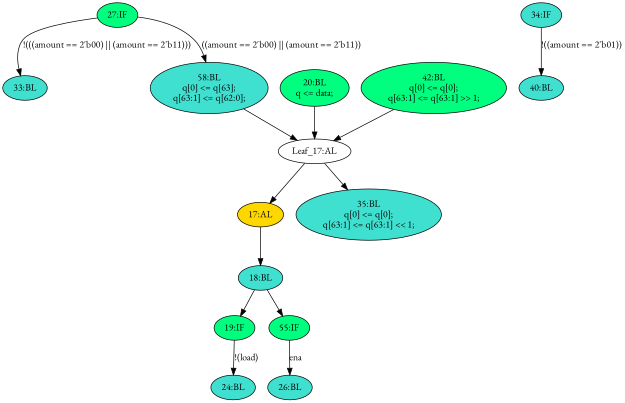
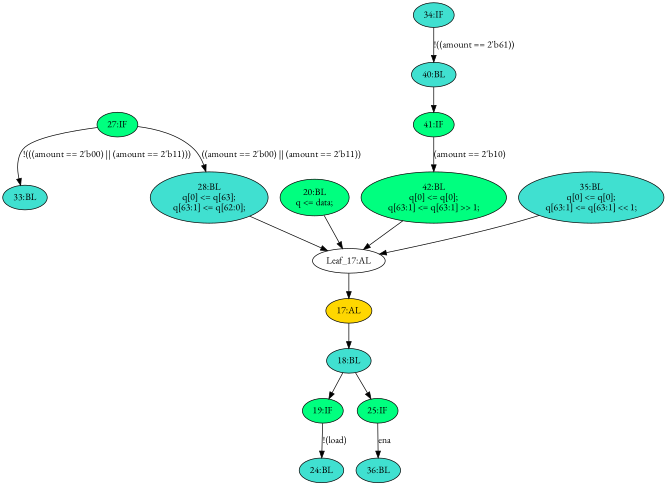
  strict digraph {
    fontname="EB Garamond"
    node [fillcolor=turquoise fontname="EB Garamond" statements="[]" style=filled typ=Block]
    edge [cond="[]" fontname="EB Garamond" lineno=None]
    n1 [ast="<pyverilog.vparser.ast.Always object at 0x7f1ce4df71d0>" clk_sens=True fillcolor=gold label="17:AL" sens="['clk']" typ=Always use_var="['load', 'ena', 'amount', 'data', 'q']"]
    n2 [ast="<pyverilog.vparser.ast.Block object at 0x7f1ce4de3d10>" label="18:BL"]
    n3 [ast="<pyverilog.vparser.ast.IfStatement object at 0x7f1ce4de3610>" fillcolor=springgreen label="19:IF" typ=IfStatement]
-   n4 [ast="<pyverilog.vparser.ast.IfStatement object at 0x7f1ce4d8ebd0>" fillcolor=springgreen label="55:IF" typ=IfStatement]
+   n4 [ast="<pyverilog.vparser.ast.IfStatement object at 0x7f1ce4d8ebd0>" fillcolor=springgreen label="25:IF" typ=IfStatement]
    n5 [ast="<pyverilog.vparser.ast.Block object at 0x7f1ce4d8ee90>" label="24:BL"]
    n6 [ast="<pyverilog.vparser.ast.IfStatement object at 0x7f1ce50aae90>" fillcolor=springgreen label="27:IF" typ=IfStatement]
    n7 [ast="<pyverilog.vparser.ast.Block object at 0x7f1ce515ee50>" label="33:BL"]
-   n8 [ast="<pyverilog.vparser.ast.Block object at 0x7f1ce4de6290>" label="58:BL\nq[0] <= q[63];\nq[63:1] <= q[62:0];" statements="[<pyverilog.vparser.ast.NonblockingSubstitution object at 0x7f1ce4de6150>, <pyverilog.vparser.ast.NonblockingSubstitution object at 0x7f1ce8f45d10>]"]
+   n8 [ast="<pyverilog.vparser.ast.Block object at 0x7f1ce4de6290>" label="28:BL\nq[0] <= q[63];\nq[63:1] <= q[62:0];" statements="[<pyverilog.vparser.ast.NonblockingSubstitution object at 0x7f1ce4de6150>, <pyverilog.vparser.ast.NonblockingSubstitution object at 0x7f1ce8f45d10>]"]
    n9 [def_var="['q']" label="Leaf_17:AL" fillcolor="" statements="" style="" typ=""]
    n10 [ast="<pyverilog.vparser.ast.IfStatement object at 0x7f1ce4c984d0>" label="34:IF" typ=IfStatement]
    n11 [ast="<pyverilog.vparser.ast.Block object at 0x7f1ce4c98b50>" label="40:BL"]
    n12 [ast="<pyverilog.vparser.ast.Block object at 0x7f1ce4df7090>" fillcolor=springgreen label="20:BL\nq <= data;" statements="[<pyverilog.vparser.ast.NonblockingSubstitution object at 0x7f1ce4de3210>]"]
+   n13 [ast="<pyverilog.vparser.ast.IfStatement object at 0x7f1ce4c989d0>" fillcolor=springgreen label="41:IF" typ=IfStatement]
    n14 [ast="<pyverilog.vparser.ast.Block object at 0x7f1ce4c98ed0>" fillcolor=springgreen label="42:BL\nq[0] <= q[0];\nq[63:1] <= q[63:1] >> 1;" statements="[<pyverilog.vparser.ast.NonblockingSubstitution object at 0x7f1ce4c98f50>, <pyverilog.vparser.ast.NonblockingSubstitution object at 0x7f1ce4c985d0>]"]
    n15 [ast="<pyverilog.vparser.ast.Block object at 0x7f1ce4c98dd0>" label="35:BL\nq[0] <= q[0];\nq[63:1] <= q[63:1] << 1;" statements="[<pyverilog.vparser.ast.NonblockingSubstitution object at 0x7f1ce4c98c90>, <pyverilog.vparser.ast.NonblockingSubstitution object at 0x7f1ce4c98d90>]"]
-   n16 [ast="<pyverilog.vparser.ast.Block object at 0x7f1ce4d8e4d0>" label="26:BL"]
+   n16 [ast="<pyverilog.vparser.ast.Block object at 0x7f1ce4d8e4d0>" label="36:BL"]
    n1 -> n2
    n2 -> n3
    n2 -> n4
    n3 -> n5 [cond="['load']" label="!(load)" lineno=19]
    n4 -> n16 [cond="['ena']" label=ena lineno=25]
    n6 -> n7 [cond="['amount', 'amount']" label="!(((amount == 2'b00) || (amount == 2'b11)))" lineno=27]
    n6 -> n8 [cond="['amount', 'amount']" label="((amount == 2'b00) || (amount == 2'b11))" lineno=27]
    n8 -> n9
    n9 -> n1 [cond="" lineno=""]
-   n10 -> n11 [cond="['amount']" label="!((amount == 2'b01))" lineno=34]
+   n10 -> n11 [cond="['amount']" label="!((amount == 2'b61))" lineno=34]
+   n11 -> n13
    n12 -> n9
+   n13 -> n14 [cond="['amount']" label="(amount == 2'b10)" lineno=41]
    n14 -> n9
-   n9 -> n15
+   n15 -> n9
  }
